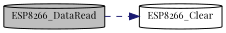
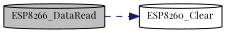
  digraph {
    rankdir=LR
    fontname="Playfair Display"
    node [color=black fontname="Playfair Display" fontsize=10 shape=cylinder style=filled]
    n1 [fillcolor=grey75 fontcolor=black height=0.2 label=ESP8266_DataRead width=0.4]
-   n2 [fillcolor=white height=0.2 label=ESP8266_Clear width=0.4]
+   n2 [fillcolor=white height=0.2 label=ESP8260_Clear width=0.4]
    n1 -> n2 [color=midnightblue fontname="Playfair Display" fontsize=10 labelfontname=Helvetica labelfontsize=10 style=dashed]
  }
